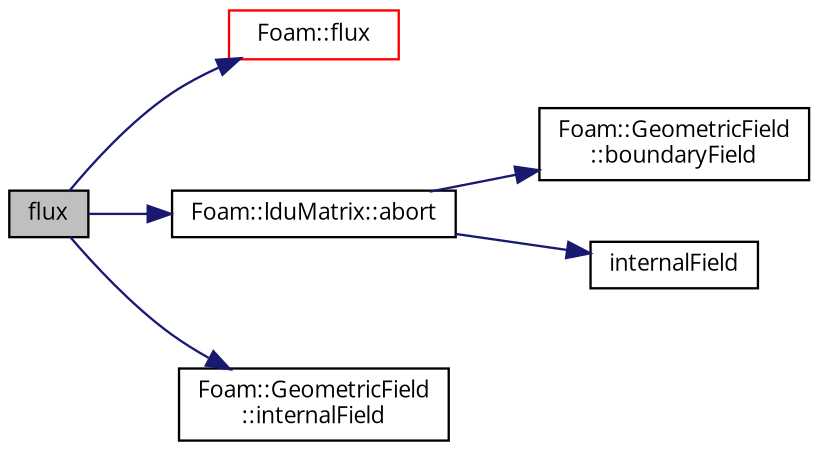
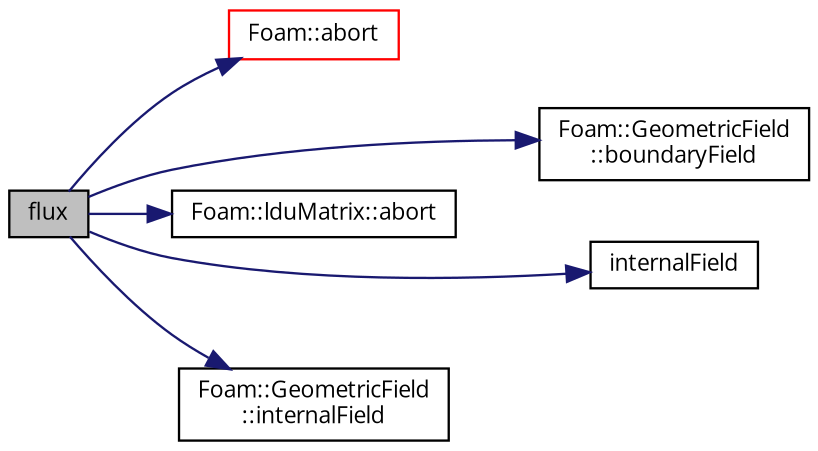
  digraph {
    fontname="Open Sans"
    rankdir=LR
    node [color=black fontname="Open Sans" fontsize=10 shape=record]
    edge [color=midnightblue fontname="Open Sans" fontsize=10 labelfontname=FreeSans labelfontsize=10 style=solid]
    n1 [fillcolor=grey75 fontcolor=black height=0.2 label=flux style=filled width=0.4]
-   n2 [color=red height=0.2 label="Foam::flux" width=0.4]
+   n2 [color=red height=0.2 label="Foam::abort" width=0.4]
    n3 [height=0.2 label="Foam::GeometricField\l::boundaryField" width=0.4]
    n4 [height=0.2 label=internalField width=0.4]
    n5 [height=0.2 label="Foam::lduMatrix::abort" width=0.4]
    n6 [height=0.2 label="Foam::GeometricField\l::internalField" width=0.4]
    n1 -> n2
-   n5 -> n3
-   n5 -> n4
+   n1 -> n3
+   n1 -> n4
    n1 -> n5
    n1 -> n6
  }
